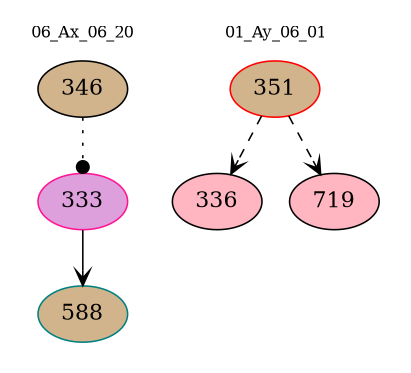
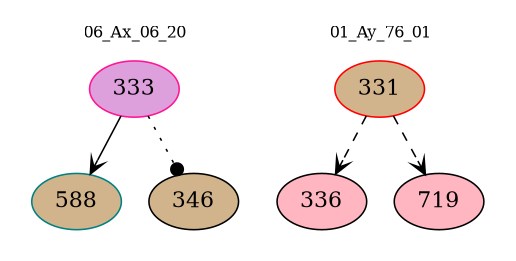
  digraph {
    node [color=black fillcolor=tan style=filled]
    edge [arrowhead=vee color=black style=dashed]
    n1 [color=deeppink fillcolor=plum label=333]
    n2 [color=teal label=588]
    n3 [label=346]
-   n4 [color=red label=351]
+   n4 [color=red label=331]
    n5 [fillcolor=lightpink label=336]
    n6 [fillcolor=lightpink label=719]
    subgraph cluster_1 {
      color=white
      fontsize=10
      label="06_Ax_06_20"
      n1
      n2
      n3
    }
    subgraph cluster_2 {
      color=white
      fontsize=10
-     label="01_Ay_06_01"
+     label="01_Ay_76_01"
      n4
      n5
      n6
    }
    n1 -> n2 [style=solid]
-   n3 -> n1 [arrowhead=dot style=dotted]
+   n1 -> n3 [arrowhead=dot style=dotted]
    n4 -> n5
    n4 -> n6
  }
